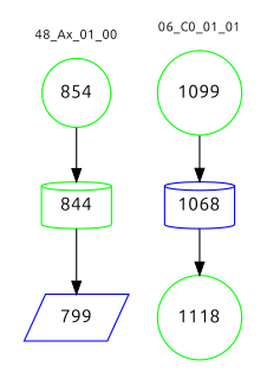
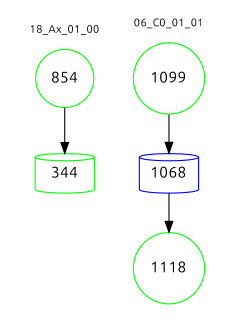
  digraph {
    fontname=Ubuntu
    node [color=green fontname=Ubuntu shape=circle]
    edge [color=black fontname=Ubuntu]
    n1 [label=854]
-   n2 [label=844 shape=cylinder]
-   n3 [color=blue label=799 shape=parallelogram]
+   n2 [label=344 shape=cylinder]
    n4 [label=1099]
    n5 [color=blue label=1068 shape=cylinder]
    n6 [label=1118]
    subgraph cluster_1 {
      color=white
      fontsize=10
-     label="48_Ax_01_00"
+     label="18_Ax_01_00"
      n1
      n2
-     n3
    }
    subgraph cluster_2 {
      color=white
      fontsize=10
      label="06_C0_01_01"
      n4
      n5
      n6
    }
    n1 -> n2
-   n2 -> n3
    n4 -> n5
    n5 -> n6
  }
